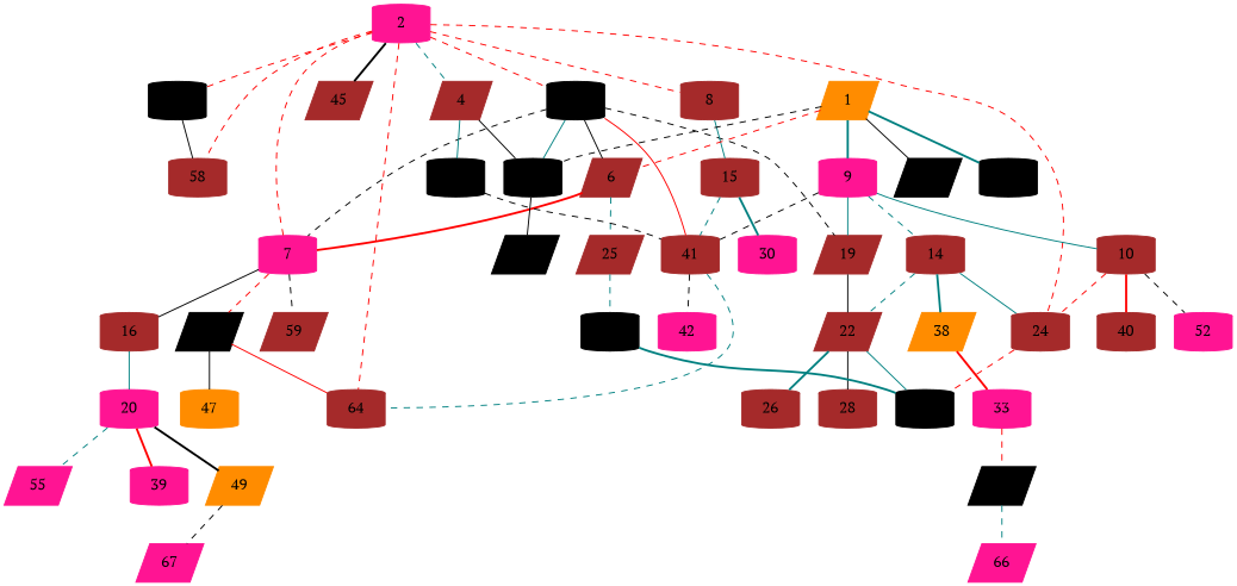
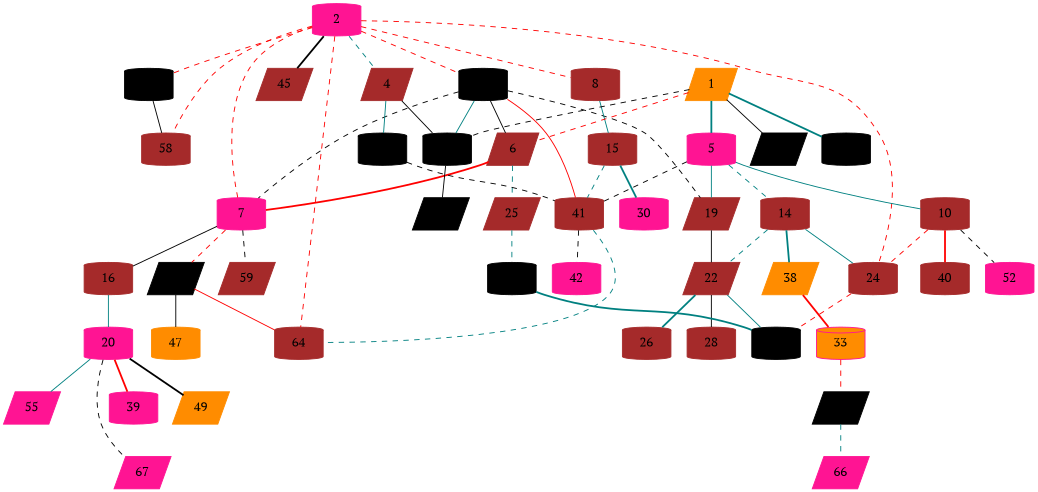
  graph {
    fontname="PT Serif"
    node [color=brown fontname="PT Serif" shape=cylinder style=filled]
    edge [color=teal fontname="PT Serif" style=dashed]
    2 [color=deeppink super="+17"]
    3 [color=black super="+5+12"]
    4 [shape=parallelogram super="+55"]
    8
    24 [super="+63"]
    29 [color=black]
    45 [shape=parallelogram]
    58
    64
    1 [color=darkorange shape=parallelogram]
    6 [shape=parallelogram super="+62"]
-   9 [color=deeppink]
+   9 [color=deeppink label=5]
    11 [color=black shape=parallelogram]
    13 [color=black]
    23 [color=black super="+46"]
    7 [color=deeppink]
    25 [shape=parallelogram]
    19 [shape=parallelogram super="+36"]
    41 [super="+50+61"]
    10 [super="+34"]
    14 [super="+21"]
    27 [color=black shape=parallelogram]
    37 [color=black]
    15
    48 [color=black]
    16
    18 [color=black shape=parallelogram]
    59 [shape=parallelogram]
    22 [shape=parallelogram super="+51"]
    42 [color=deeppink]
    32 [color=black super="+43"]
    20 [color=deeppink super="+35"]
    47 [color=darkorange]
    30 [color=deeppink]
    40
    52 [color=deeppink]
    38 [color=darkorange shape=parallelogram]
-   33 [color=deeppink]
+   33 [color=deeppink fillcolor=darkorange]
    44 [color=black shape=parallelogram]
    26
    28 [super="+65"]
    39 [color=deeppink]
    49 [color=darkorange shape=parallelogram super="+56"]
    n44 [color=deeppink label=55 shape=parallelogram]
    67 [color=deeppink shape=parallelogram]
    66 [color=deeppink shape=parallelogram]
    2 -- 3 [color=red]
    2 -- 4
    2 -- 8 [color=red]
    2 -- 24 [color=red]
    2 -- 29 [color=red]
    2 -- 45 [color=black style=bold]
    2 -- 58 [color=red]
    2 -- 64 [color=red]
    3 -- 6 [color=black style=solid]
    3 -- 23 [style=solid]
    3 -- 7 [color=black]
    3 -- 19 [color=black]
    3 -- 41 [color=red style=solid]
    4 -- 23 [color=black style=solid]
    4 -- 37 [style=solid]
    8 -- 15 [style=solid]
    24 -- 48 [color=red]
    29 -- 58 [color=black style=solid]
    1 -- 6 [color=red]
    1 -- 9 [style=bold]
    1 -- 11 [color=black style=solid]
    1 -- 13 [style=bold]
    1 -- 23 [color=black]
    6 -- 7 [color=red style=bold]
    6 -- 25
    9 -- 19 [style=solid]
    9 -- 41 [color=black]
    9 -- 10 [style=solid]
    9 -- 14
    23 -- 27 [color=black style=solid]
    7 -- 2 [color=red]
    7 -- 16 [color=black style=solid]
    7 -- 18 [color=red]
    7 -- 59 [color=black]
    25 -- 32
    19 -- 22 [color=black style=solid]
    41 -- 64
    41 -- 42 [color=black]
    10 -- 24 [color=red]
    10 -- 40 [color=red style=bold weight=2]
    10 -- 52 [color=black]
    14 -- 24 [style=solid]
    14 -- 22
    14 -- 38 [style=bold]
    37 -- 41 [color=black]
    15 -- 41
    15 -- 30 [style=bold]
    16 -- 20 [style=solid]
    18 -- 64 [color=red style=solid]
    18 -- 47 [color=black style=solid]
    22 -- 48 [style=solid]
    22 -- 26 [style=bold]
    22 -- 28 [color=black style=solid weight=2]
    32 -- 48 [style=bold]
    20 -- 39 [color=red style=bold]
    20 -- 49 [color=black style=bold]
-   20 -- n44
+   20 -- n44 [style=solid]
    38 -- 33 [color=red style=bold]
    33 -- 44 [color=red]
    44 -- 66
-   49 -- 67 [color=black]
+   20 -- 67 [color=black]
  }
